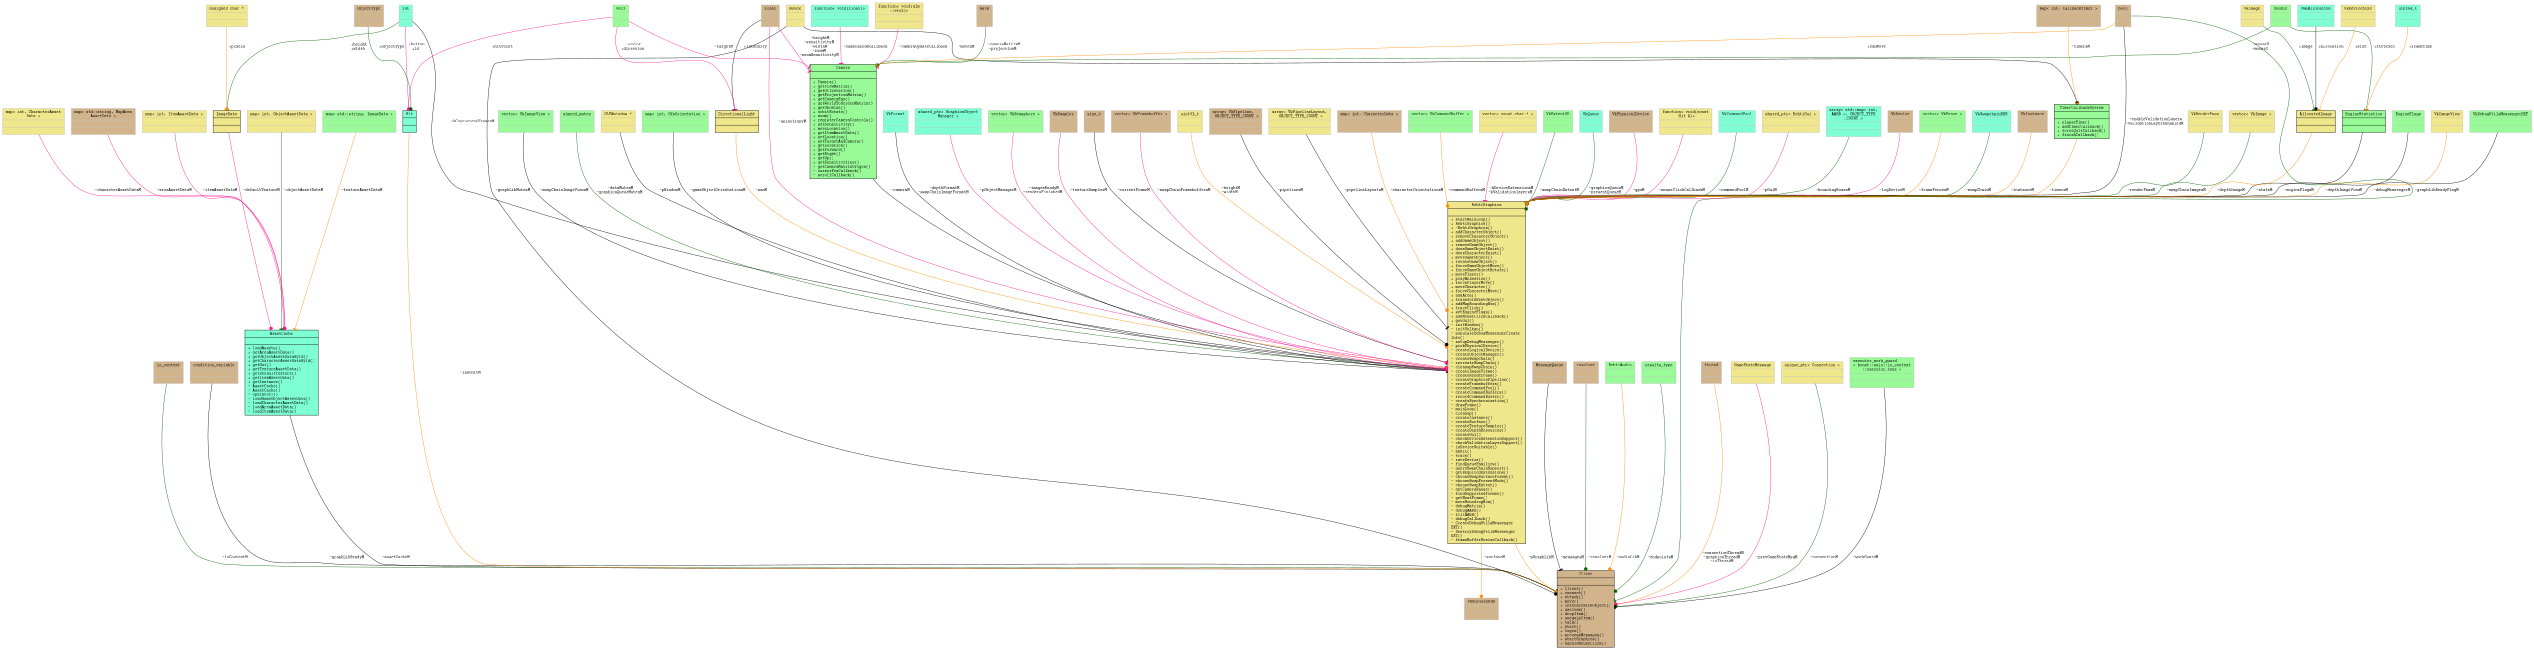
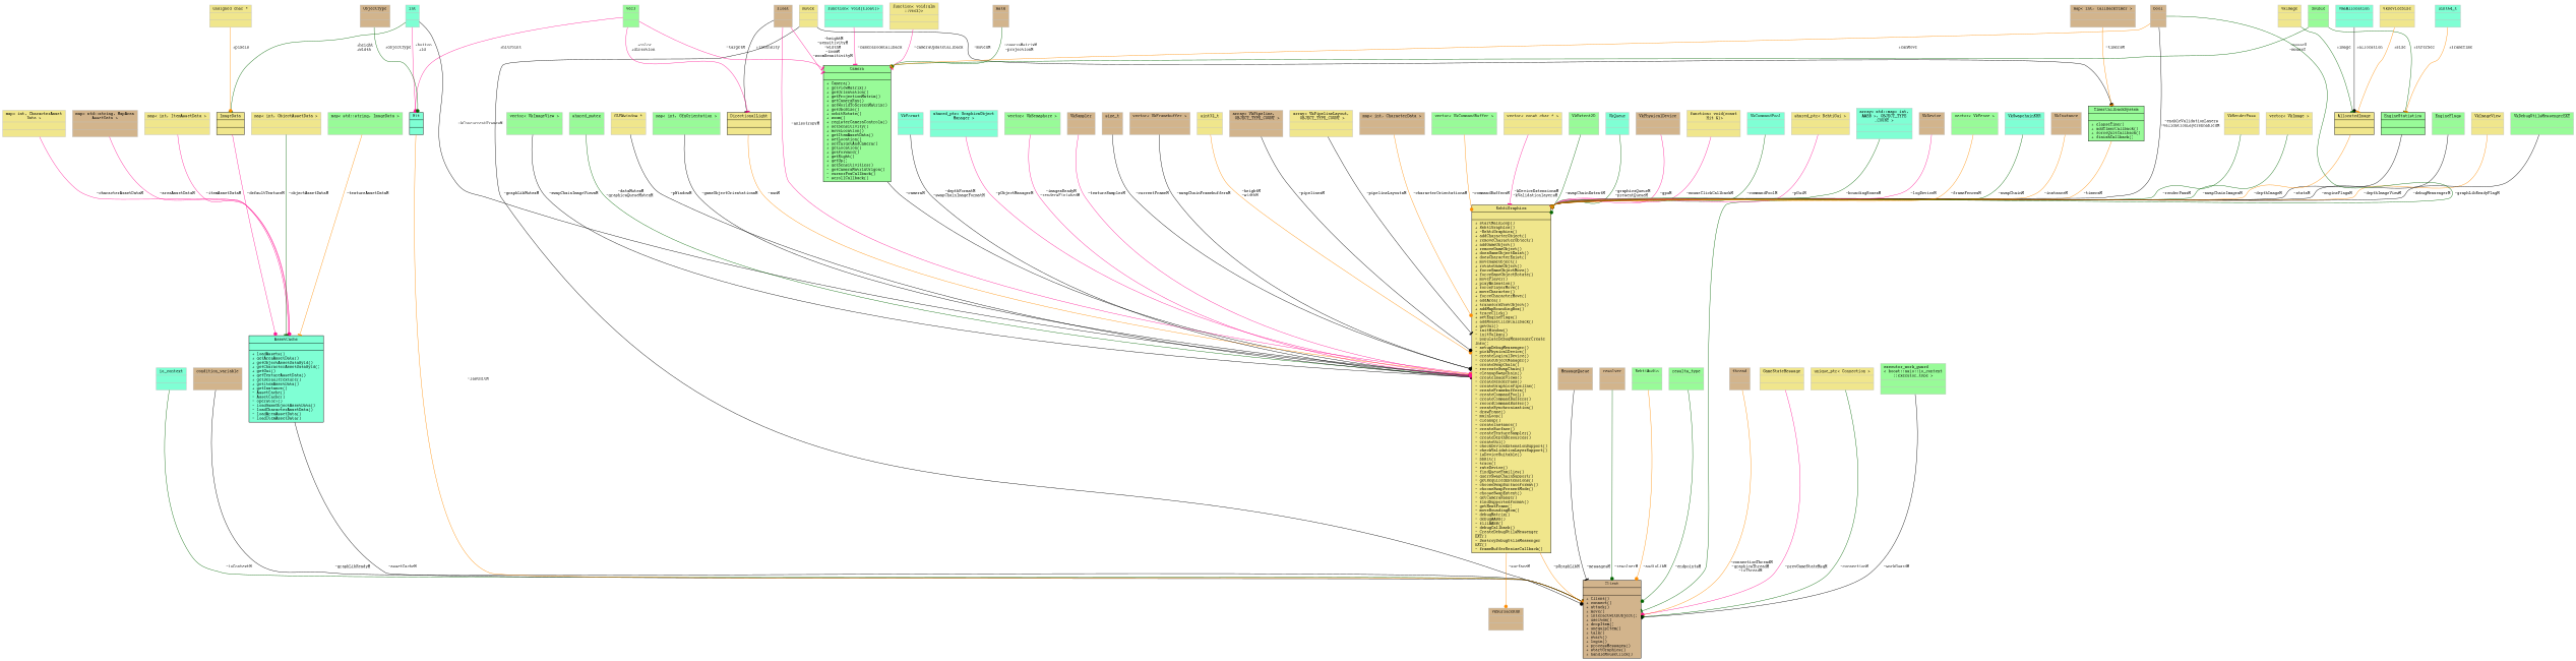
  digraph {
    fontname="Courier Prime"
    node [color=grey75 fillcolor=khaki fontname="Courier Prime" fontsize=10 shape=record style=filled]
    edge [arrowhead=tee color=black fontname="Courier Prime" fontsize=10 labelfontname=Helvetica labelfontsize=10 style=solid]
    n1 [color=black fillcolor=tan fontcolor=black height=0.2 label="{Client\n||+ Client()\l+ connect()\l+ attack()\l+ move()\l+ interactWithObject()\l+ useItem()\l+ dropItem()\l+ unequipItem()\l+ talk()\l+ start()\l+ login()\l+ processMessages()\l+ startGraphics()\l+ handleMouseClick()\l}" width=0.4]
    n2 [fillcolor=tan height=0.2 label="{MessageQueue\n||}" width=0.4]
-   n3 [fillcolor=tan height=0.2 label="{io_context\n||}" width=0.4]
+   n3 [fillcolor=aquamarine height=0.2 label="{io_context\n||}" width=0.4]
    n4 [fillcolor=tan height=0.2 label="{condition_variable\n||}" width=0.4]
    n5 [color=black fillcolor=aquamarine height=0.2 label="{AssetCache\n||+ loadAssets()\l+ getAreaAssetData()\l+ getObjectAssetDataById()\l+ getCharacterAssetDataById()\l+ getGui()\l+ getTextureAssetData()\l+ getDefaultTexture()\l+ getItemAssetData()\l+ getInstance()\l- AssetCache()\l- AssetCache()\l- operator=()\l- loadGameObjectAssetData()\l- loadCharacterAssetData()\l- loadAreaAssetData()\l- loadItemAssetData()\l}" width=0.4]
    n6 [height=0.2 label="{map\< int, CharacterAsset\lData \>\n||}" width=0.4]
    n7 [fillcolor=tan height=0.2 label="{map\< std::string, MapArea\lAssetData \>\n||}" width=0.4]
    n8 [height=0.2 label="{map\< int, ItemAssetData \>\n||}" width=0.4]
    n9 [color=black height=0.2 label="{ImageData\n||}" width=0.4]
    n10 [fillcolor=aquamarine height=0.2 label="{int\n||}" width=0.4]
    n11 [color=black height=0.2 label="{RehtiGraphics\n||+ startMainLoop()\l+ RehtiGraphics()\l+ ~RehtiGraphics()\l+ addCharacterObject()\l+ removeCharacterObject()\l+ addGameObject()\l+ removeGameObject()\l+ doesGameObjectExist()\l+ doesCharacterExist()\l+ moveGameObject()\l+ rotateGameObject()\l+ forceGameObjectMove()\l+ forceGameObjectRotate()\l+ movePlayer()\l+ playAnimation()\l+ forcePlayerMove()\l+ moveCharacter()\l+ forceCharacterMove()\l+ addArea()\l+ transformTestObject()\l+ addMapBoundingBox()\l+ traceClick()\l+ setEngineFlags()\l+ addMouseClickCallback()\l+ getGui()\l- initWindow()\l- initVulkan()\l- populateDebugMessengerCreate\lInfo()\l- setupDebugMessenger()\l- pickPhysicalDevice()\l- createLogicalDevice()\l- createObjectManager()\l- createSwapChain()\l- recreateSwapChain()\l- cleanupSwapChain()\l- createImageViews()\l- createRenderPass()\l- createGraphicsPipeline()\l- createFramebuffers()\l- createCommandPool()\l- createCommandBuffers()\l- recordCommandBuffer()\l- createSynchronization()\l- drawFrame()\l- mainLoop()\l- cleanup()\l- createInstance()\l- createSurface()\l- createTextureSampler()\l- createDepthResources()\l- createGui()\l- checkDeviceExtensionSupport()\l- checkValidationLayerSupport()\l- isDeviceSuitable()\l- bbHit()\l- trace()\l- rateDevice()\l- findQueueFamilies()\l- querySwapChainSupport()\l- getRequiredExtensions()\l- chooseSwapSurfaceFormat()\l- chooseSwapPresentMode()\l- chooseSwapExtent()\l- getCameraRange()\l- findSupportedFormat()\l- getNextFrame()\l- moveBoundingBox()\l- debugMatrix()\l- debugAABB()\l- fillAABB()\l- debugCallback()\l- CreateDebugUtilsMessenger\lEXT()\l- DestroyDebugUtilsMessenger\lEXT()\l- frameBufferResizeCallback()\l}" width=0.4]
    n12 [color=black fillcolor=aquamarine height=0.2 label="{Hit\n||}" width=0.4]
    n13 [fillcolor=tan height=0.2 label="{VkSurfaceKHR\n||}" width=0.4]
    n14 [height=0.2 label="{unsigned char *\n||}" width=0.4]
    n15 [height=0.2 label="{map\< int, ObjectAssetData \>\n||}" width=0.4]
    n16 [fillcolor=palegreen height=0.2 label="{map\< std::string, ImageData \>\n||}" width=0.4]
    n17 [fillcolor=tan height=0.2 label="{resolver\n||}" width=0.4]
    n18 [fillcolor=palegreen height=0.2 label="{RehtiAudio\n||}" width=0.4]
    n19 [height=0.2 label="{VkRenderPass\n||}" width=0.4]
    n20 [height=0.2 label="{vector\< VkImage \>\n||}" width=0.4]
    n21 [color=black fillcolor=palegreen height=0.2 label="{TimerCallbackSystem\n||+ elapseTime()\l+ addTimerCallback()\l+ forceQuitCallback()\l+ finishCallback()\l}" width=0.4]
    n22 [height=0.2 label="{mutex\n||}" width=0.4]
    n23 [fillcolor=tan height=0.2 label="{map\< int, CallBackTimer \>\n||}" width=0.4]
    n24 [fillcolor=palegreen height=0.2 label="{EngineFlags\n||}" width=0.4]
    n25 [height=0.2 label="{VkImageView\n||}" width=0.4]
    n26 [fillcolor=palegreen height=0.2 label="{VkDebugUtilsMessengerEXT\n||}" width=0.4]
    n27 [fillcolor=palegreen height=0.2 label="{vector\< VkImageView \>\n||}" width=0.4]
    n28 [fillcolor=palegreen height=0.2 label="{shared_mutex\n||}" width=0.4]
    n29 [height=0.2 label="{GLFWwindow *\n||}" width=0.4]
    n30 [fillcolor=palegreen height=0.2 label="{map\< int, GfxOrientation \>\n||}" width=0.4]
    n31 [fillcolor=tan height=0.2 label="{float\n||}" width=0.4]
    n32 [color=black fillcolor=palegreen height=0.2 label="{Camera\n||+ Camera()\l+ getViewMatrix()\l+ getOrientation()\l+ getProjectionMatrix()\l+ getCameraRay()\l+ getWorldToScreenMatrix()\l+ getUboSize()\l+ orbitRotate()\l+ zoom()\l+ registerCameraControls()\l+ setSensitivity()\l+ moveLocation()\l+ getItemAssetData()\l+ setLocation()\l+ setTargetAndCamera()\l+ getLocation()\l+ getForward()\l+ getRight()\l+ getUp()\l+ getSensitivities()\l- getCameraMatrixOrigon()\l- cursorPosCallback()\l- scrollCallback()\l}" width=0.4]
    n33 [color=black height=0.2 label="{DirectionalLight\n||}" width=0.4]
    n34 [fillcolor=aquamarine height=0.2 label="{VkFormat\n||}" width=0.4]
    n35 [fillcolor=aquamarine height=0.2 label="{shared_ptr\< GraphicsObject\lManager \>\n||}" width=0.4]
    n36 [fillcolor=palegreen height=0.2 label="{double\n||}" width=0.4]
    n37 [color=black fillcolor=palegreen height=0.2 label="{EngineStatistics\n||}" width=0.4]
    n38 [fillcolor=aquamarine height=0.2 label="{function\< void(float)\>\n||}" width=0.4]
    n39 [height=0.2 label="{function\< void(glm\l::vec2)\>\n||}" width=0.4]
    n40 [fillcolor=tan height=0.2 label="{mat4\n||}" width=0.4]
    n41 [fillcolor=tan height=0.2 label="{bool\n||}" width=0.4]
    n42 [fillcolor=palegreen height=0.2 label="{vec3\n||}" width=0.4]
    n43 [fillcolor=palegreen height=0.2 label="{vector\< VkSemaphore \>\n||}" width=0.4]
    n44 [fillcolor=tan height=0.2 label="{VkSampler\n||}" width=0.4]
    n45 [fillcolor=tan height=0.2 label="{size_t\n||}" width=0.4]
    n46 [fillcolor=tan height=0.2 label="{vector\< VkFramebuffer \>\n||}" width=0.4]
    n47 [fillcolor=aquamarine height=0.2 label="{uint64_t\n||}" width=0.4]
    n48 [height=0.2 label="{uint32_t\n||}" width=0.4]
    n49 [fillcolor=tan height=0.2 label="{array\< VkPipeline,\l OBJECT_TYPE_COUNT \>\n||}" width=0.4]
    n50 [height=0.2 label="{array\< VkPipelineLayout,\l OBJECT_TYPE_COUNT \>\n||}" width=0.4]
    n51 [fillcolor=tan height=0.2 label="{map\< int, CharacterData \>\n||}" width=0.4]
    n52 [fillcolor=palegreen height=0.2 label="{vector\< VkCommandBuffer \>\n||}" width=0.4]
    n53 [height=0.2 label="{vector\< const char * \>\n||}" width=0.4]
    n54 [fillcolor=palegreen height=0.2 label="{VkExtent2D\n||}" width=0.4]
    n55 [fillcolor=aquamarine height=0.2 label="{VkQueue\n||}" width=0.4]
    n56 [fillcolor=tan height=0.2 label="{VkPhysicalDevice\n||}" width=0.4]
    n57 [height=0.2 label="{function\< void(const\l Hit &)\>\n||}" width=0.4]
    n58 [fillcolor=aquamarine height=0.2 label="{VkCommandPool\n||}" width=0.4]
    n59 [height=0.2 label="{shared_ptr\< RehtiGui \>\n||}" width=0.4]
    n60 [fillcolor=aquamarine height=0.2 label="{array\< std::map\< int,\l AABB \>, OBJECT_TYPE\l_COUNT \>\n||}" width=0.4]
    n61 [fillcolor=tan height=0.2 label="{VkDevice\n||}" width=0.4]
    n62 [fillcolor=palegreen height=0.2 label="{vector\< VkFence \>\n||}" width=0.4]
    n63 [color=black height=0.2 label="{AllocatedImage\n||}" width=0.4]
    n64 [fillcolor=aquamarine height=0.2 label="{VmaAllocation\n||}" width=0.4]
    n65 [height=0.2 label="{VkDeviceSize\n||}" width=0.4]
    n66 [height=0.2 label="{VkImage\n||}" width=0.4]
    n67 [fillcolor=aquamarine height=0.2 label="{VkSwapchainKHR\n||}" width=0.4]
    n68 [fillcolor=tan height=0.2 label="{VkInstance\n||}" width=0.4]
    n69 [fillcolor=palegreen height=0.2 label="{results_type\n||}" width=0.4]
    n70 [fillcolor=tan height=0.2 label="{ObjectType\n||}" width=0.4]
    n71 [fillcolor=tan height=0.2 label="{thread\n||}" width=0.4]
    n72 [height=0.2 label="{GameStateMessage\n||}" width=0.4]
    n73 [height=0.2 label="{unique_ptr\< Connection \>\n||}" width=0.4]
    n74 [fillcolor=palegreen height=0.2 label="{executor_work_guard\l\< boost::asio::io_context\l::executor_type \>\n||}" width=0.4]
    n2 -> n1 [label=" -messagesM"]
    n3 -> n1 [color=darkgreen label=" -ioContextM"]
    n4 -> n1 [label=" -graphLibReadyM"]
    n5 -> n1 [label=" -assetCacheM"]
    n6 -> n5 [arrowhead=dot color=deeppink label=" -characterAssetDataM"]
    n7 -> n5 [arrowhead=dot color=deeppink label=" -areaAssetDataM"]
    n8 -> n5 [color=deeppink label=" -itemAssetDataM"]
    n9 -> n5 [arrowhead=dot color=deeppink label=" -defaultTextureM"]
    n10 -> n9 [color=darkgreen label=" +height\n+width"]
    n10 -> n11 [arrowhead=dot label=" -kConcurrentFramesM"]
    n10 -> n12 [color=deeppink label=" +button\n+id"]
    n11 -> n1 [color=darkorange label=" -pGraphLibM"]
    n11 -> n13 [arrowhead=dot color=darkorange label=" -surfaceM"]
    n12 -> n1 [color=darkorange label=" -lastHitM"]
    n14 -> n9 [arrowhead=dot color=darkorange label=" +pixels"]
    n15 -> n5 [color=darkgreen label=" -objectAssetDataM"]
    n16 -> n5 [color=darkorange label=" -textureAssetDataM"]
    n17 -> n1 [arrowhead=dot color=darkgreen label=" -resolverM"]
    n18 -> n1 [arrowhead=dot color=darkorange label=" -audioLibM"]
    n19 -> n11 [arrowhead=dot color=darkgreen label=" -renderPassM"]
    n20 -> n11 [arrowhead=dot color=darkgreen label=" -swapChainImagesM"]
    n21 -> n11 [color=darkorange label=" -timersM"]
    n22 -> n1 [arrowhead=dot label=" -graphLibMutexM"]
    n22 -> n21 [arrowhead=dot label=" -mutexM"]
    n23 -> n21 [color=darkorange label=" -timersM"]
    n24 -> n11 [arrowhead=dot label=" -engineFlagsM"]
    n25 -> n11 [arrowhead=dot color=darkorange label=" -depthImageViewM"]
    n26 -> n11 [label=" -debugMessengerM"]
    n27 -> n11 [label=" -swapChainImageViewsM"]
    n28 -> n11 [arrowhead=dot color=darkgreen label=" -dataMutexM\n-graphicsQueueMutexM"]
    n29 -> n11 [label=" -pWindowM"]
    n30 -> n11 [arrowhead=dot label=" -gameObjectOrientationsM"]
    n31 -> n11 [arrowhead=dot color=deeppink label=" -anisotropyM"]
    n31 -> n32 [color=deeppink label=" -heightM\n-sensitivityM\n-widthM\n-zoomM\n-zoomSensitivityM"]
    n31 -> n33 [label=" +intensity"]
    n32 -> n11 [label=" -cameraM"]
    n33 -> n11 [color=darkorange label=" -sunM"]
    n34 -> n11 [label=" -depthFormatM\n-swapChainImageFormatM"]
    n35 -> n11 [arrowhead=dot color=deeppink label=" -pObjectManagerM"]
    n36 -> n32 [color=darkgreen label=" -mouseX\n-mouseY"]
    n36 -> n37 [color=darkgreen label=" +ftPerSec"]
    n37 -> n11 [arrowhead=dot label=" -statsM"]
    n38 -> n32 [color=deeppink label=" -cameraZoomCallback"]
    n39 -> n32 [color=deeppink label=" -cameraUpdateCallback"]
    n40 -> n32 [arrowhead=dot color=darkgreen label=" -cameraMatrixM\n-projectionM"]
    n41 -> n1 [color=darkgreen label=" -graphLibReadyFlagM"]
    n41 -> n11 [label=" -enableValidationLayers\n-validationLayersEnabledM"]
    n41 -> n32 [color=darkorange label=" +canMove"]
    n42 -> n12 [arrowhead=dot color=deeppink label=" +hitPoint"]
    n42 -> n32 [color=deeppink label=" -targetM"]
    n42 -> n33 [color=deeppink label=" +color\n+direction"]
    n43 -> n11 [color=deeppink label=" -imagesReadyM\n-rendersFinishedM"]
    n44 -> n11 [color=deeppink label=" -textureSamplerM"]
    n45 -> n11 [label=" -currentFrameM"]
-   n46 -> n11 [arrowhead=dot color=deeppink label=" -swapChainFramebuffersM"]
+   n46 -> n11 [arrowhead=dot label=" -swapChainFramebuffersM"]
    n47 -> n37 [color=darkorange label=" +frameTime"]
    n48 -> n11 [arrowhead=dot color=darkorange label=" -heightM\n-widthM"]
    n49 -> n11 [arrowhead=dot label=" -pipelinesM"]
    n50 -> n11 [label=" -pipelineLayoutsM"]
    n51 -> n11 [arrowhead=dot color=darkorange label=" -characterOrientationsM"]
    n52 -> n11 [arrowhead=dot color=darkorange label=" -commandBuffersM"]
    n53 -> n11 [color=deeppink label=" -kDeviceExtensionsM\n-kValidationlayersM"]
    n54 -> n11 [arrowhead=dot color=darkgreen label=" -swapChainExtentM"]
    n55 -> n11 [arrowhead=dot color=darkgreen label=" -graphicsQueueM\n-presentQueueM"]
    n56 -> n11 [color=deeppink label=" -gpuM"]
    n57 -> n11 [color=deeppink label=" -mouseClickCallbackM"]
    n58 -> n11 [arrowhead=dot color=darkgreen label=" -commandPoolM"]
    n59 -> n11 [color=deeppink label=" -pGuiM"]
    n60 -> n11 [arrowhead=dot color=darkgreen label=" -boundingBoxesM"]
    n61 -> n11 [color=deeppink label=" -logDeviceM"]
    n62 -> n11 [arrowhead=dot color=darkorange label=" -frameFencesM"]
    n63 -> n11 [color=darkorange label=" -depthImageM"]
    n64 -> n63 [arrowhead=dot label=" +allocation"]
    n65 -> n63 [color=darkorange label=" +size"]
    n66 -> n63 [color=darkgreen label=" +image"]
    n67 -> n11 [color=darkgreen label=" -swapChainM"]
    n68 -> n11 [color=darkorange label=" -instanceM"]
    n69 -> n1 [arrowhead=dot color=darkgreen label=" -endpointsM"]
    n70 -> n12 [arrowhead=dot color=darkgreen label=" +objectType"]
    n71 -> n1 [arrowhead=dot color=darkorange label=" -connectionThreadM\n-graphicsThreadM\n-ioThreadM"]
    n72 -> n1 [arrowhead=dot color=deeppink label=" -prevGameStateMsgM"]
    n73 -> n1 [arrowhead=dot color=darkgreen label=" -connectionM"]
    n74 -> n1 [label=" -workGuardM"]
  }
